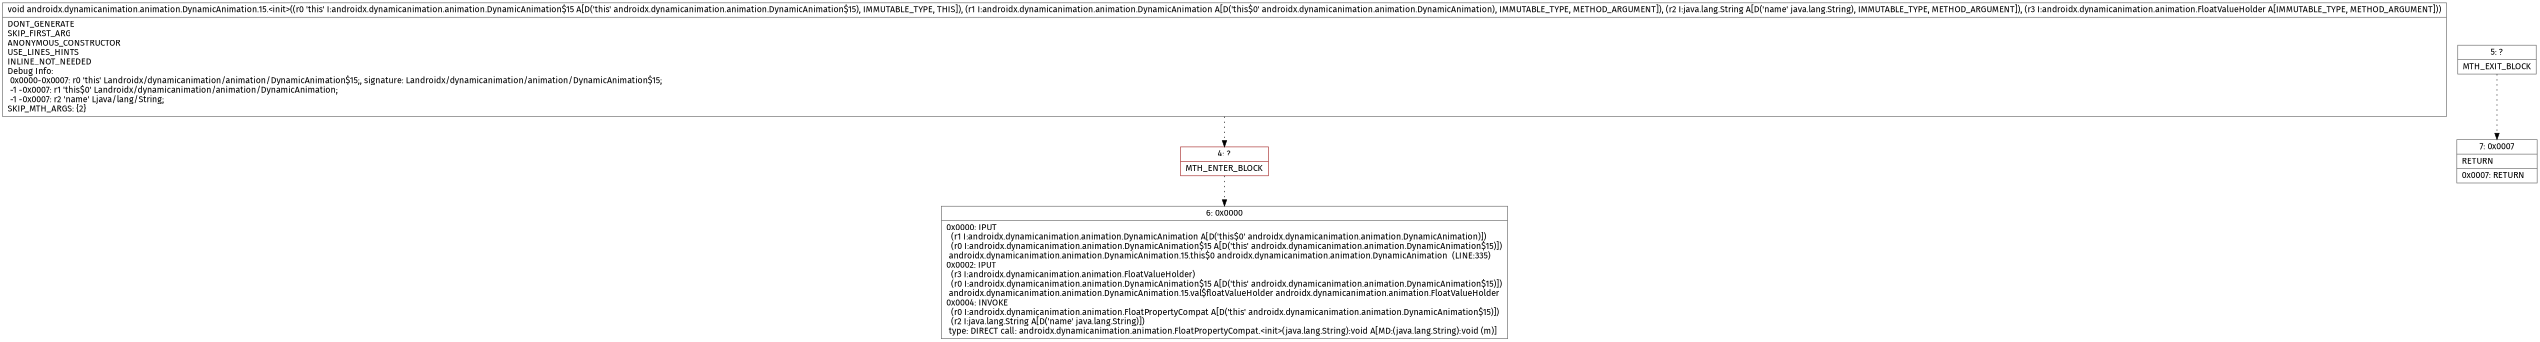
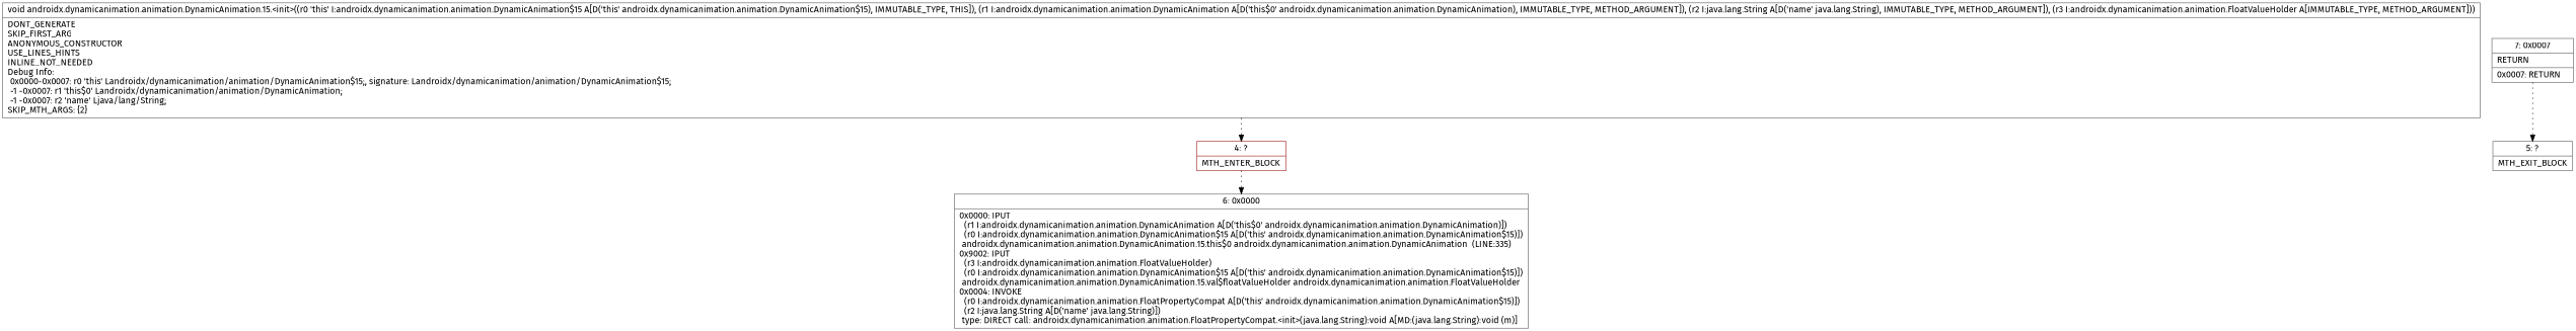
  digraph {
    fontname="Fira Sans"
    node [color=gray40 fontname="Fira Sans" shape=record]
    edge [fontname="Fira Sans" style=dotted]
    n1 [color=brown label="{4\:\ ?|MTH_ENTER_BLOCK\l}"]
-   n2 [label="{6\:\ 0x0000|0x0000: IPUT  \l  (r1 I:androidx.dynamicanimation.animation.DynamicAnimation A[D('this$0' androidx.dynamicanimation.animation.DynamicAnimation)])\l  (r0 I:androidx.dynamicanimation.animation.DynamicAnimation$15 A[D('this' androidx.dynamicanimation.animation.DynamicAnimation$15)])\l androidx.dynamicanimation.animation.DynamicAnimation.15.this$0 androidx.dynamicanimation.animation.DynamicAnimation  (LINE:335)\l0x0002: IPUT  \l  (r3 I:androidx.dynamicanimation.animation.FloatValueHolder)\l  (r0 I:androidx.dynamicanimation.animation.DynamicAnimation$15 A[D('this' androidx.dynamicanimation.animation.DynamicAnimation$15)])\l androidx.dynamicanimation.animation.DynamicAnimation.15.val$floatValueHolder androidx.dynamicanimation.animation.FloatValueHolder \l0x0004: INVOKE  \l  (r0 I:androidx.dynamicanimation.animation.FloatPropertyCompat A[D('this' androidx.dynamicanimation.animation.DynamicAnimation$15)])\l  (r2 I:java.lang.String A[D('name' java.lang.String)])\l type: DIRECT call: androidx.dynamicanimation.animation.FloatPropertyCompat.\<init\>(java.lang.String):void A[MD:(java.lang.String):void (m)]\l}"]
+   n2 [label="{6\:\ 0x0000|0x0000: IPUT  \l  (r1 I:androidx.dynamicanimation.animation.DynamicAnimation A[D('this$0' androidx.dynamicanimation.animation.DynamicAnimation)])\l  (r0 I:androidx.dynamicanimation.animation.DynamicAnimation$15 A[D('this' androidx.dynamicanimation.animation.DynamicAnimation$15)])\l androidx.dynamicanimation.animation.DynamicAnimation.15.this$0 androidx.dynamicanimation.animation.DynamicAnimation  (LINE:335)\l0x9002: IPUT  \l  (r3 I:androidx.dynamicanimation.animation.FloatValueHolder)\l  (r0 I:androidx.dynamicanimation.animation.DynamicAnimation$15 A[D('this' androidx.dynamicanimation.animation.DynamicAnimation$15)])\l androidx.dynamicanimation.animation.DynamicAnimation.15.val$floatValueHolder androidx.dynamicanimation.animation.FloatValueHolder \l0x0004: INVOKE  \l  (r0 I:androidx.dynamicanimation.animation.FloatPropertyCompat A[D('this' androidx.dynamicanimation.animation.DynamicAnimation$15)])\l  (r2 I:java.lang.String A[D('name' java.lang.String)])\l type: DIRECT call: androidx.dynamicanimation.animation.FloatPropertyCompat.\<init\>(java.lang.String):void A[MD:(java.lang.String):void (m)]\l}"]
    n3 [label="{7\:\ 0x0007|RETURN\l|0x0007: RETURN   \l}"]
    n4 [label="{5\:\ ?|MTH_EXIT_BLOCK\l}"]
    n5 [label="{void androidx.dynamicanimation.animation.DynamicAnimation.15.\<init\>((r0 'this' I:androidx.dynamicanimation.animation.DynamicAnimation$15 A[D('this' androidx.dynamicanimation.animation.DynamicAnimation$15), IMMUTABLE_TYPE, THIS]), (r1 I:androidx.dynamicanimation.animation.DynamicAnimation A[D('this$0' androidx.dynamicanimation.animation.DynamicAnimation), IMMUTABLE_TYPE, METHOD_ARGUMENT]), (r2 I:java.lang.String A[D('name' java.lang.String), IMMUTABLE_TYPE, METHOD_ARGUMENT]), (r3 I:androidx.dynamicanimation.animation.FloatValueHolder A[IMMUTABLE_TYPE, METHOD_ARGUMENT]))  | DONT_GENERATE\lSKIP_FIRST_ARG\lANONYMOUS_CONSTRUCTOR\lUSE_LINES_HINTS\lINLINE_NOT_NEEDED\lDebug Info:\l  0x0000\-0x0007: r0 'this' Landroidx\/dynamicanimation\/animation\/DynamicAnimation$15;, signature: Landroidx\/dynamicanimation\/animation\/DynamicAnimation$15;\l  \-1 \-0x0007: r1 'this$0' Landroidx\/dynamicanimation\/animation\/DynamicAnimation;\l  \-1 \-0x0007: r2 'name' Ljava\/lang\/String;\lSKIP_MTH_ARGS: \{2\}\l}"]
    n1 -> n2
-   n4 -> n3
+   n3 -> n4
    n5 -> n1
  }
